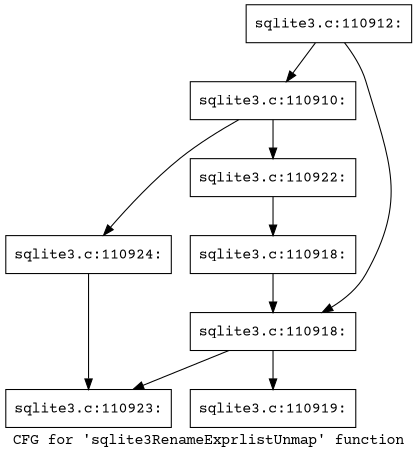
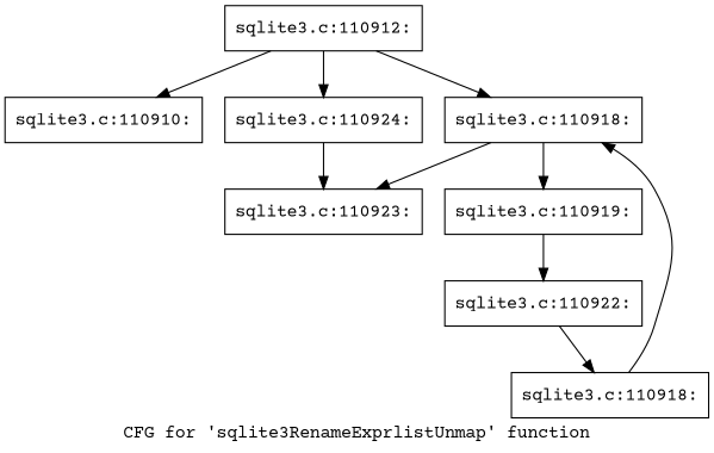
  digraph {
    fontname="Courier Prime"
    label="CFG for 'sqlite3RenameExprlistUnmap' function"
    node [fontname="Courier Prime" shape=record]
    edge [fontname="Courier Prime"]
    n1 [label="{sqlite3.c:110910:}"]
    n2 [label="{sqlite3.c:110924:}"]
    n3 [label="{sqlite3.c:110912:}"]
    n4 [label="{sqlite3.c:110918:}"]
    n5 [label="{sqlite3.c:110923:}"]
    n6 [label="{sqlite3.c:110919:}"]
    n7 [label="{sqlite3.c:110922:}"]
    n8 [label="{sqlite3.c:110918:}"]
-   n1 -> n2
+   n3 -> n2
    n2 -> n5
    n3 -> n1
    n3 -> n4
    n4 -> n5
    n4 -> n6
-   n1 -> n7
+   n6 -> n7
    n7 -> n8
    n8 -> n4
  }
